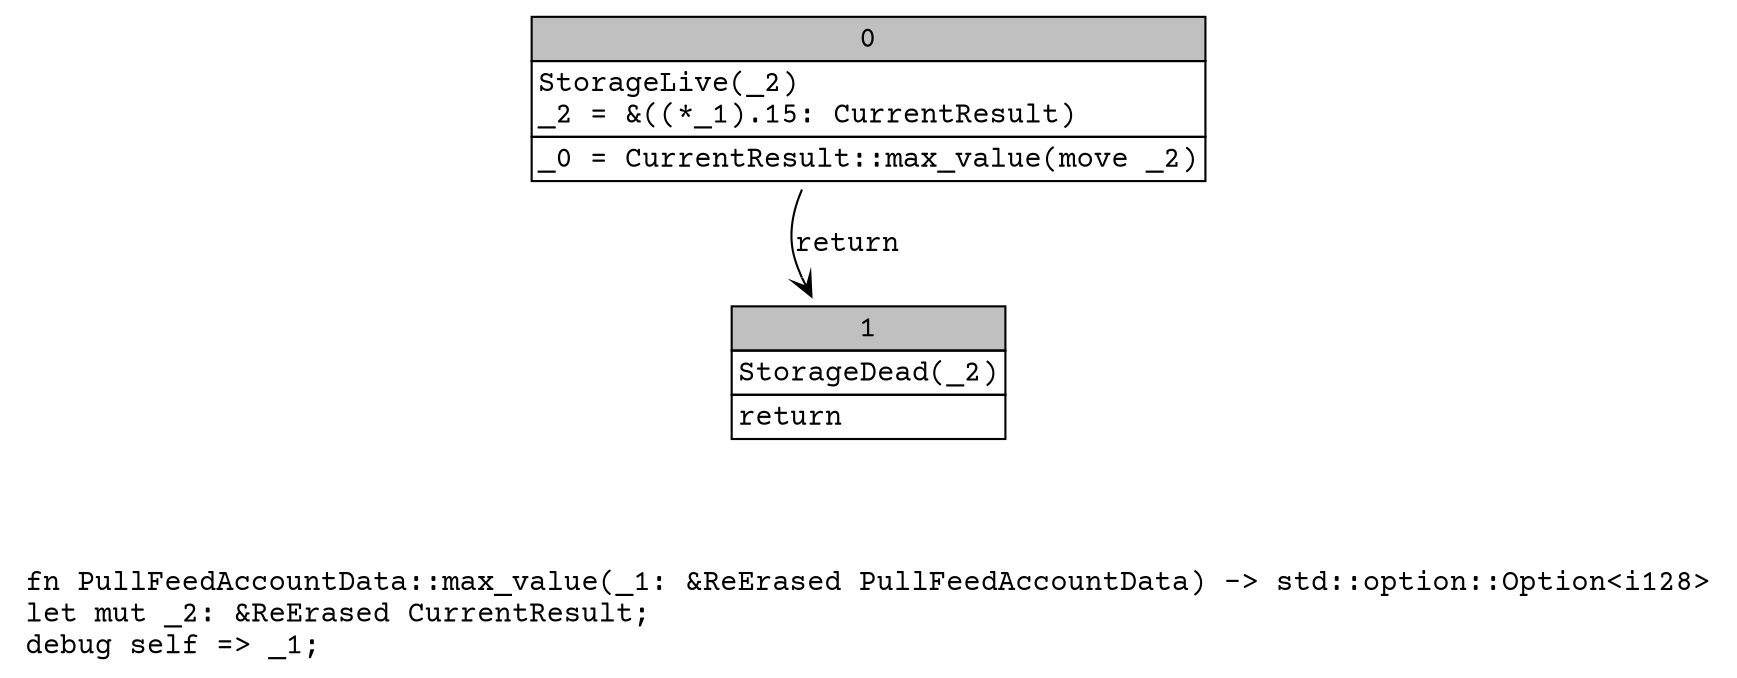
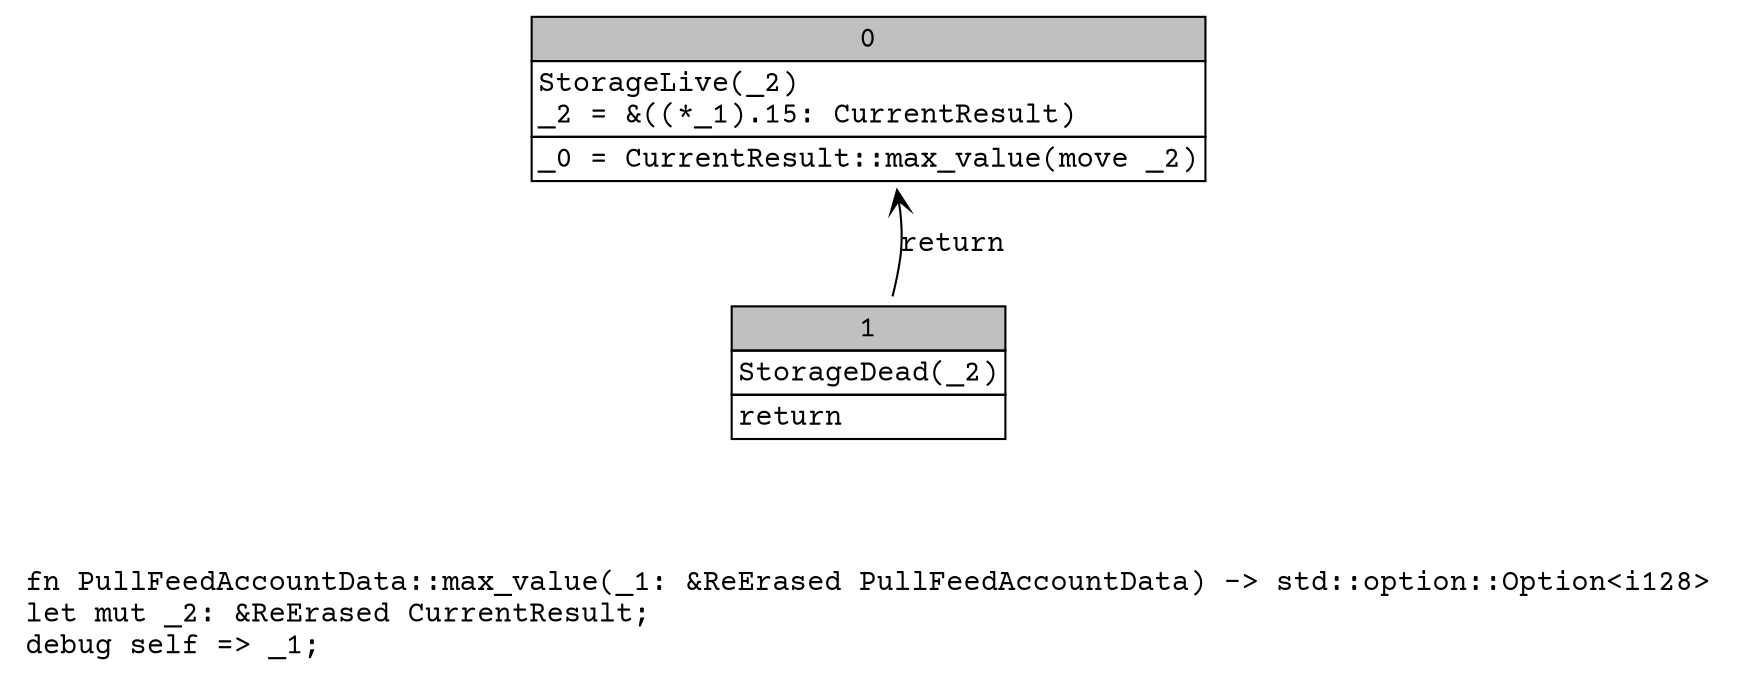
  digraph {
    fontname="Courier Prime"
    label=<fn PullFeedAccountData::max_value(_1: &amp;ReErased PullFeedAccountData) -&gt; std::option::Option&lt;i128&gt;<br align="left"/>let mut _2: &amp;ReErased CurrentResult;<br align="left"/>debug self =&gt; _1;<br align="left"/>>
    node [fontname="Courier Prime" shape=none]
    n1 [label=<<table border="0" cellborder="1" cellspacing="0"><tr><td bgcolor="gray" align="center" colspan="1">0</td></tr><tr><td align="left" balign="left">StorageLive(_2)<br/>_2 = &amp;((*_1).15: CurrentResult)<br/></td></tr><tr><td align="left">_0 = CurrentResult::max_value(move _2)</td></tr></table>>]
    n2 [label=<<table border="0" cellborder="1" cellspacing="0"><tr><td bgcolor="gray" align="center" colspan="1">1</td></tr><tr><td align="left" balign="left">StorageDead(_2)<br/></td></tr><tr><td align="left">return</td></tr></table>>]
-   n1 -> n2 [fontname="Courier Prime" label=return arrowhead=vee]
+   n2 -> n1 [fontname="Courier Prime" label=return arrowhead=vee]
  }
